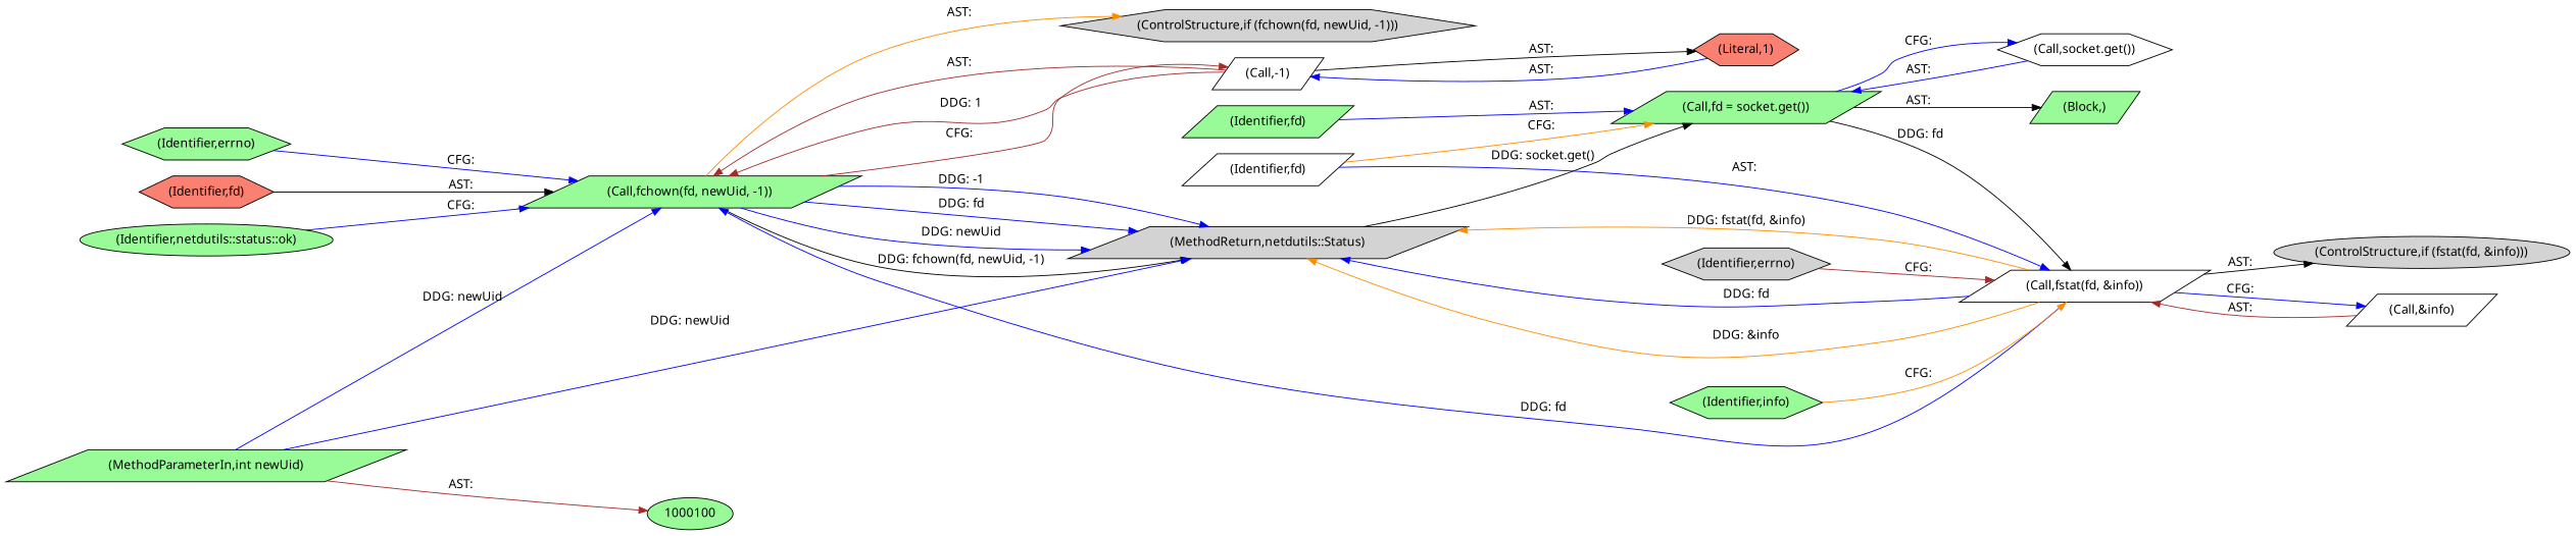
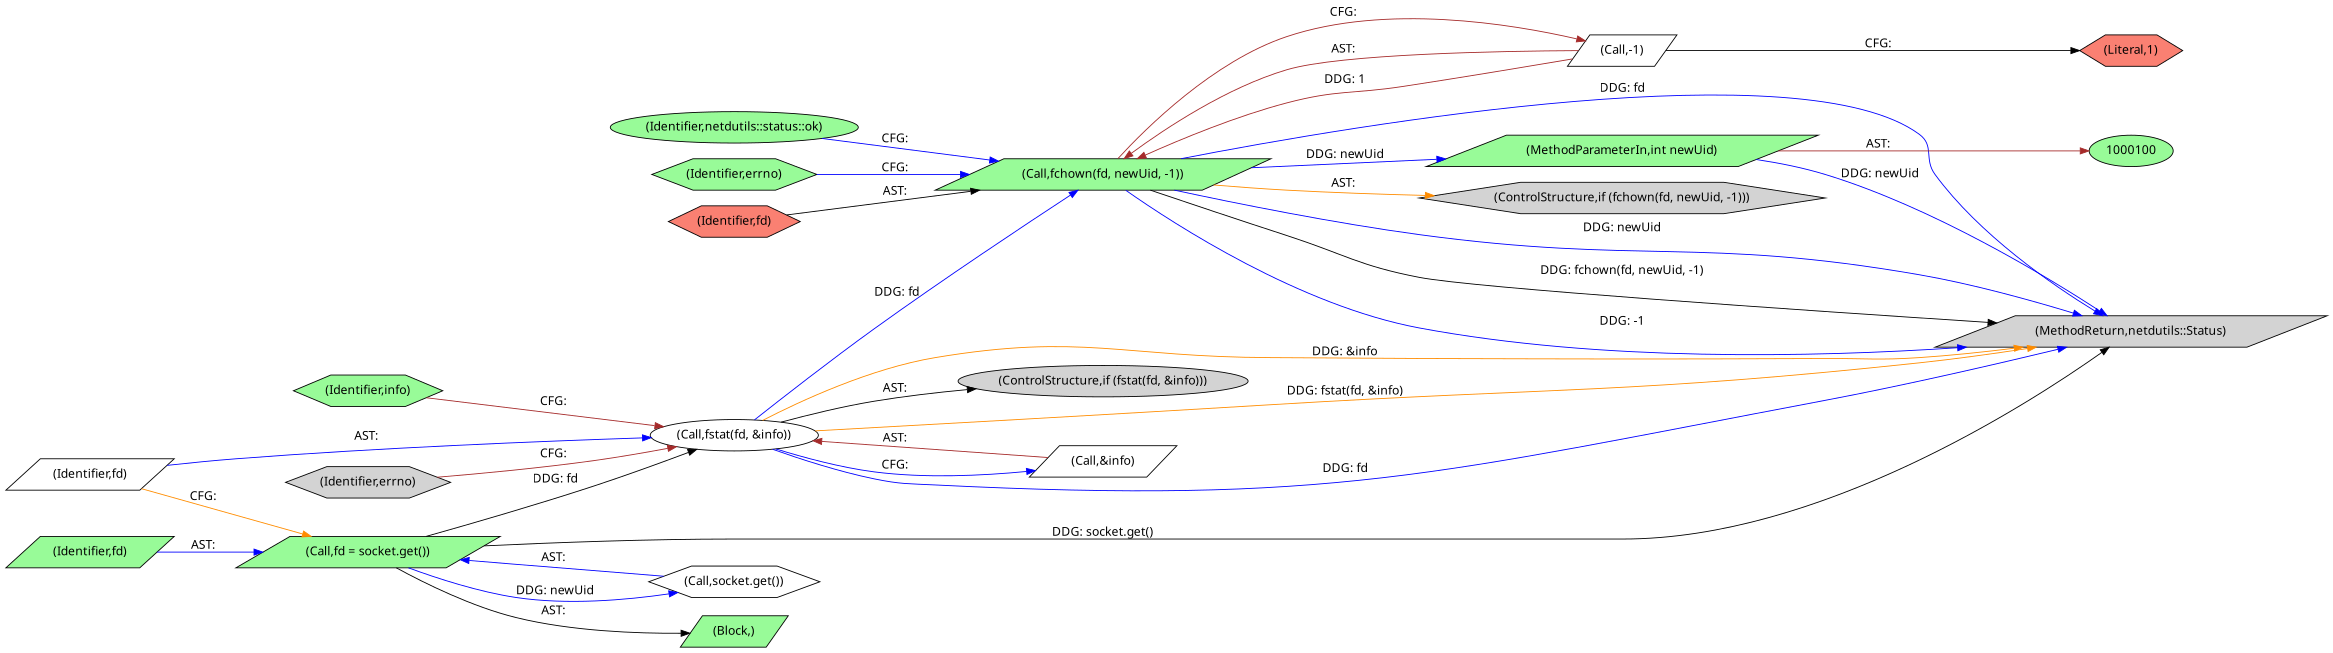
  digraph {
    fontname="Noto Sans"
    rankdir=LR
    node [fillcolor=palegreen fontname="Noto Sans" shape=parallelogram style=filled]
    edge [color=blue fontname="Noto Sans"]
    n1 [label="(Call,fchown(fd, newUid, -1))"]
    n2 [fillcolor=white label="(Call,-1)"]
    n3 [fillcolor=lightgrey label="(MethodReturn,netdutils::Status)"]
    n4 [fillcolor=lightgrey label="(ControlStructure,if (fchown(fd, newUid, -1)))" shape=hexagon]
    n5 [fillcolor=salmon label="(Literal,1)" shape=hexagon]
-   n6 [fillcolor=white label="(Call,fstat(fd, &info))"]
+   n6 [fillcolor=white label="(Call,fstat(fd, &info))" shape=ellipse]
    n7 [fillcolor=lightgrey label="(ControlStructure,if (fstat(fd, &info)))" shape=ellipse]
    n8 [fillcolor=white label="(Call,&info)"]
    n9 [label="(Call,fd = socket.get())"]
    n10 [label="(Block,)"]
    n11 [fillcolor=white label="(Call,socket.get())" shape=hexagon]
    n12 [label="(MethodParameterIn,int newUid)"]
    1000100 [shape=ellipse]
    n14 [label="(Identifier,netdutils::status::ok)" shape=ellipse]
    n15 [label="(Identifier,errno)" shape=hexagon]
    n16 [fillcolor=lightgrey label="(Identifier,errno)" shape=hexagon]
    n17 [label="(Identifier,info)" shape=hexagon]
    n18 [fillcolor=salmon label="(Identifier,fd)" shape=hexagon]
    n19 [fillcolor=white label="(Identifier,fd)"]
    n20 [label="(Identifier,fd)"]
    n1 -> n2 [color=brown label="CFG: "]
    n1 -> n3 [label="DDG: fd"]
    n1 -> n3 [label="DDG: newUid"]
    n1 -> n3 [color=black label="DDG: fchown(fd, newUid, -1)"]
    n1 -> n3 [label="DDG: -1"]
    n1 -> n4 [color=darkorange label="AST: "]
    n2 -> n1 [color=brown label="AST: "]
    n2 -> n1 [color=brown label="DDG: 1"]
-   n2 -> n5 [color=black label="AST: "]
-   n5 -> n2 [label="AST: "]
+   n2 -> n5 [color=black label="CFG: "]
    n6 -> n1 [label="DDG: fd"]
    n6 -> n3 [color=darkorange label="DDG: &info"]
    n6 -> n3 [color=darkorange label="DDG: fstat(fd, &info)"]
    n6 -> n3 [label="DDG: fd"]
    n6 -> n7 [color=black label="AST: "]
    n6 -> n8 [label="CFG: "]
    n8 -> n6 [color=brown label="AST: "]
-   n3 -> n9 [color=black label="DDG: socket.get()"]
+   n9 -> n3 [color=black label="DDG: socket.get()"]
    n9 -> n6 [color=black label="DDG: fd"]
    n9 -> n10 [color=black label="AST: "]
-   n9 -> n11 [label="CFG: "]
+   n9 -> n11 [label="DDG: newUid"]
    n11 -> n9 [label="AST: "]
-   n12 -> n1 [label="DDG: newUid"]
+   n1 -> n12 [label="DDG: newUid"]
    n12 -> n3 [label="DDG: newUid"]
    n12 -> 1000100 [color=brown label="AST: "]
    n14 -> n1 [label="CFG: "]
    n15 -> n1 [label="CFG: "]
    n16 -> n6 [color=brown label="CFG: "]
-   n17 -> n6 [color=darkorange label="CFG: "]
+   n17 -> n6 [color=brown label="CFG: "]
    n18 -> n1 [color=black label="AST: "]
    n19 -> n6 [label="AST: "]
    n19 -> n9 [color=darkorange label="CFG: "]
    n20 -> n9 [label="AST: "]
  }
